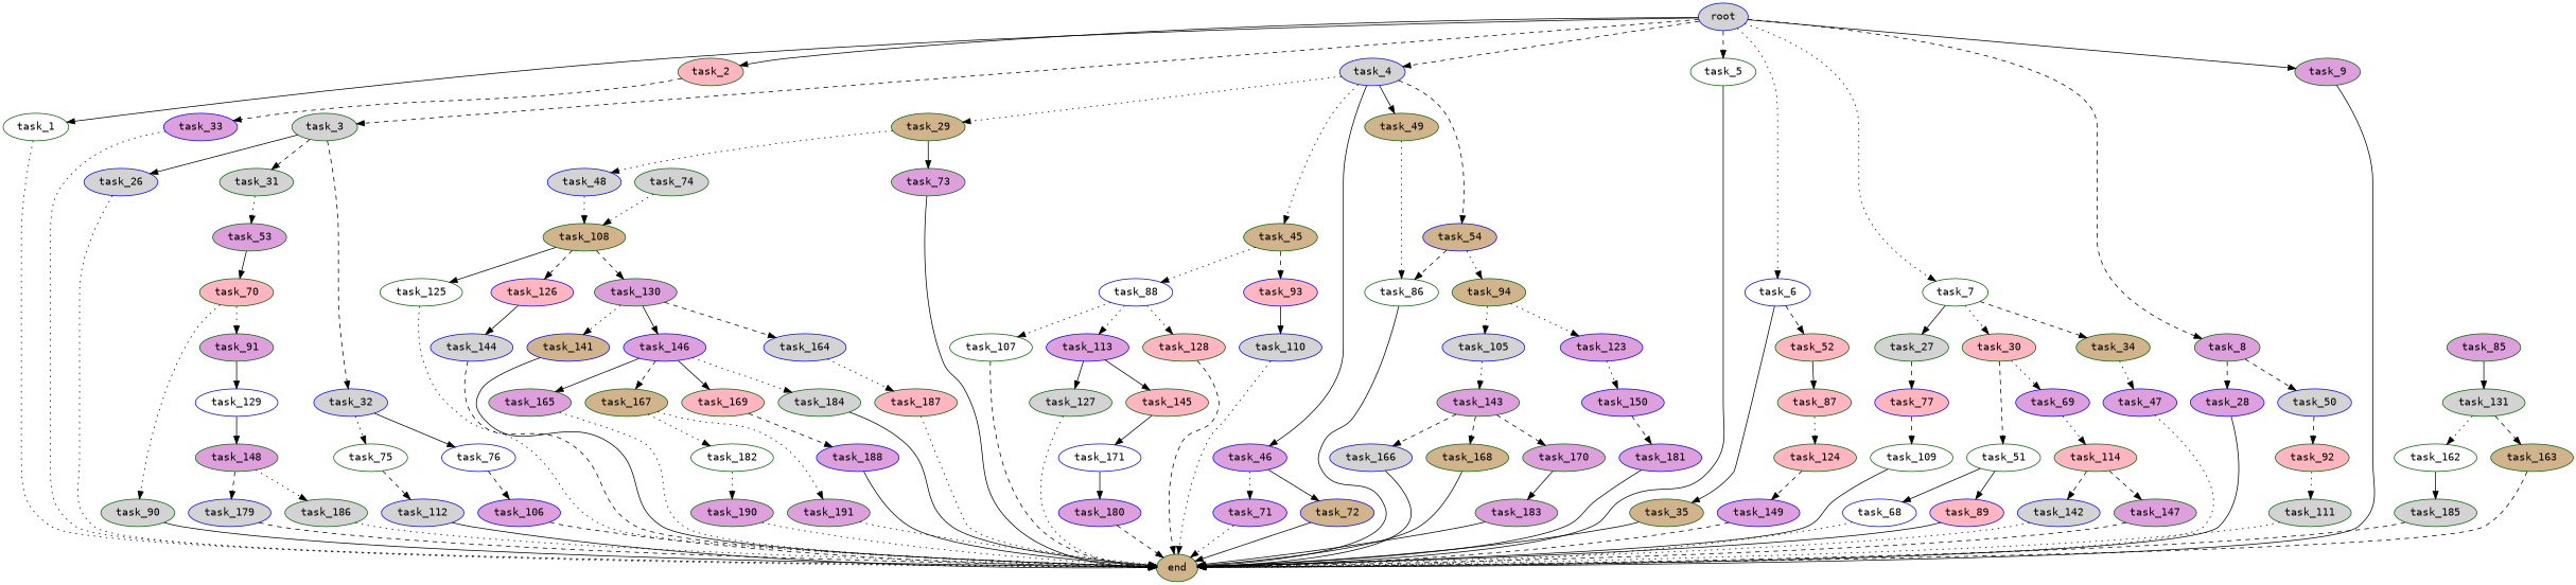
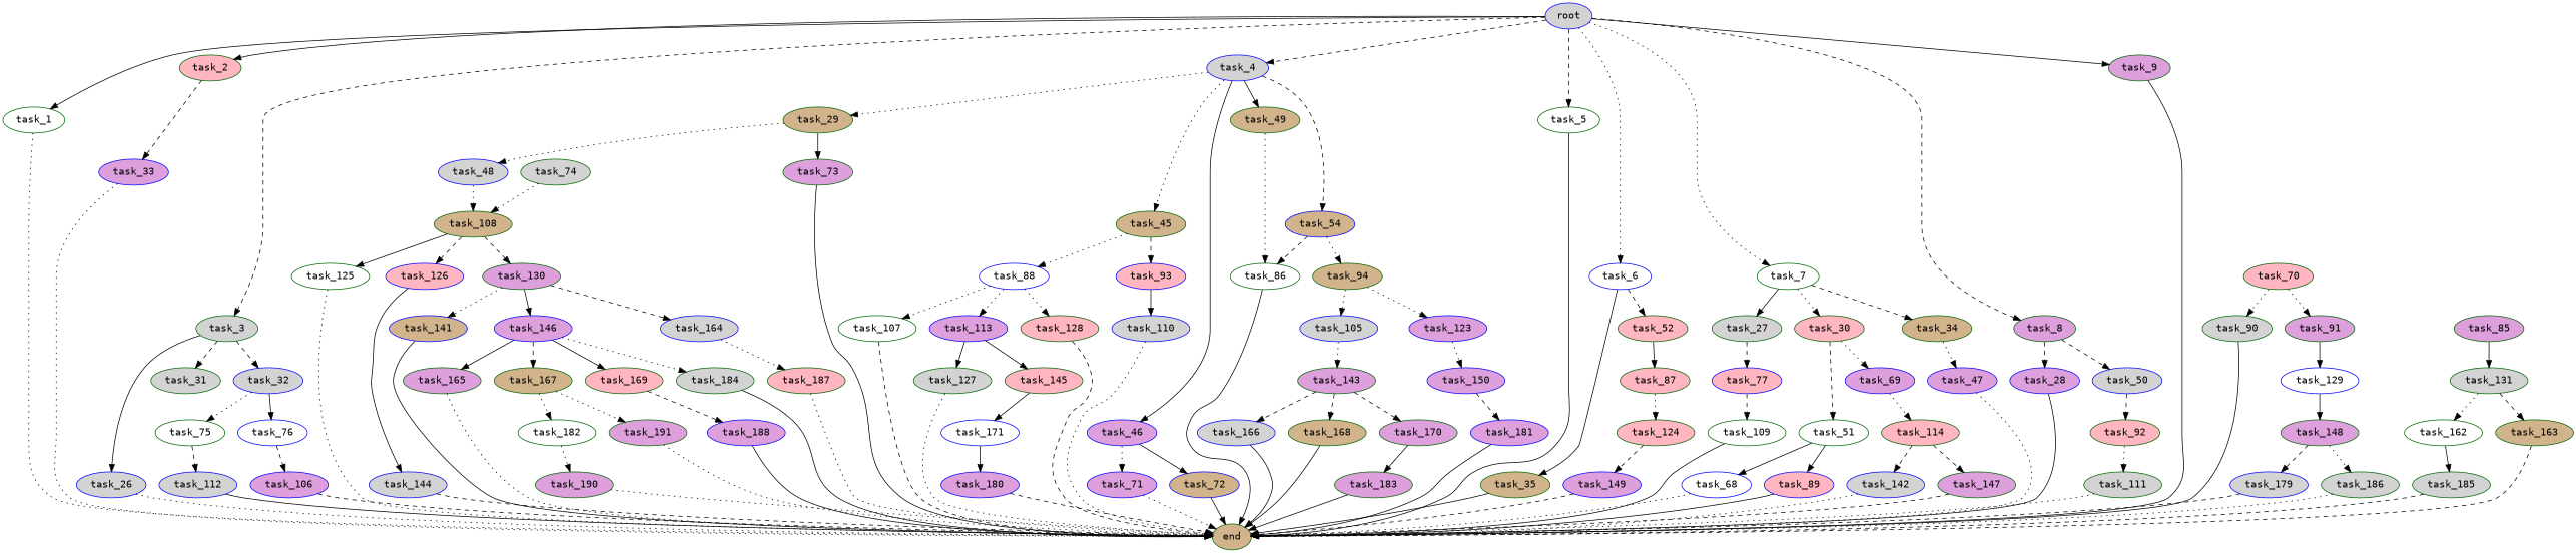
  digraph {
    fontname="DejaVu Sans Mono"
    node [color=darkgreen fillcolor=plum fontname="DejaVu Sans Mono" style=filled]
    edge [fontname="DejaVu Sans Mono" style=dotted]
    root [color=blue fillcolor=lightgrey]
    task_1 [fillcolor=white]
    task_2 [fillcolor=lightpink]
    task_3 [fillcolor=lightgrey]
    task_4 [color=blue fillcolor=lightgrey]
    task_5 [fillcolor=white]
    task_6 [color=blue fillcolor=white]
    task_7 [fillcolor=white]
    task_8
    task_9
    end [fillcolor=tan]
    task_33 [color=blue]
    task_26 [color=blue fillcolor=lightgrey]
    task_31 [fillcolor=lightgrey]
    task_32 [color=blue fillcolor=lightgrey]
    task_29 [fillcolor=tan]
    task_45 [fillcolor=tan]
    task_46 [color=blue]
    task_49 [fillcolor=tan]
    task_54 [color=blue fillcolor=tan]
    task_35 [fillcolor=tan]
    task_52 [fillcolor=lightpink]
    task_27 [fillcolor=lightgrey]
    task_30 [fillcolor=lightpink]
    task_34 [fillcolor=tan]
    task_28 [color=blue]
    task_50 [color=blue fillcolor=lightgrey]
-   task_53
    task_75 [fillcolor=white]
    task_76 [color=blue fillcolor=white]
    task_48 [color=blue fillcolor=lightgrey]
    task_73
    task_88 [color=blue fillcolor=white]
    task_93 [color=blue fillcolor=lightpink]
    task_71 [color=blue]
    task_72 [color=blue fillcolor=tan]
    task_86 [fillcolor=white]
    task_94 [fillcolor=tan]
    task_87 [fillcolor=lightpink]
    task_77 [color=blue fillcolor=lightpink]
    task_51 [fillcolor=white]
    task_69 [color=blue]
    task_47 [color=blue]
    task_92 [fillcolor=lightpink]
    task_109 [fillcolor=white]
    task_108 [fillcolor=tan]
    task_68 [color=blue fillcolor=white]
    task_89 [color=blue fillcolor=lightpink]
    task_114 [fillcolor=lightpink]
    task_70 [fillcolor=lightpink]
    task_112 [color=blue fillcolor=lightgrey]
    task_106 [color=blue]
    task_107 [fillcolor=white]
    task_113 [color=blue]
    task_128 [fillcolor=lightpink]
    task_110 [color=blue fillcolor=lightgrey]
    task_74 [fillcolor=lightgrey]
    task_131 [fillcolor=lightgrey]
    task_85
    task_111 [fillcolor=lightgrey]
    task_124 [fillcolor=lightpink]
    task_90 [fillcolor=lightgrey]
    task_91
    task_105 [color=blue fillcolor=lightgrey]
    task_123 [color=blue]
    task_142 [color=blue fillcolor=lightgrey]
    task_147
    task_129 [color=blue fillcolor=white]
    task_125 [fillcolor=white]
    task_126 [color=blue fillcolor=lightpink]
    task_130
    task_162 [fillcolor=white]
    task_163 [fillcolor=tan]
    task_149 [color=blue]
    task_127 [fillcolor=lightgrey]
    task_145 [fillcolor=lightpink]
    task_148
    task_143
    task_150 [color=blue]
    task_166 [color=blue fillcolor=lightgrey]
    task_168 [fillcolor=tan]
    task_170
    task_144 [color=blue fillcolor=lightgrey]
    task_141 [color=blue fillcolor=tan]
    task_146 [color=blue]
    task_164 [color=blue fillcolor=lightgrey]
    task_171 [color=blue fillcolor=white]
    task_181 [color=blue]
    task_179 [color=blue fillcolor=lightgrey]
    task_186 [fillcolor=lightgrey]
    task_165
    task_167 [fillcolor=tan]
    task_169 [fillcolor=lightpink]
    task_184 [fillcolor=lightgrey]
    task_187 [fillcolor=lightpink]
    task_185 [fillcolor=lightgrey]
    task_183
    task_180 [color=blue]
    task_182 [fillcolor=white]
    task_191
    task_188 [color=blue]
    task_190
    root -> task_1 [style=solid]
    root -> task_2 [style=solid]
    root -> task_3 [style=dashed]
    root -> task_4 [style=dashed]
    root -> task_5 [style=dashed]
    root -> task_6
    root -> task_7
    root -> task_8 [style=dashed]
    root -> task_9 [style=solid]
    task_1 -> end
    task_2 -> task_33 [style=dashed]
    task_3 -> task_26 [style=solid]
    task_3 -> task_31 [style=dashed]
    task_3 -> task_32 [style=dashed]
    task_4 -> task_29
    task_4 -> task_45
    task_4 -> task_46 [style=solid]
    task_4 -> task_49 [style=solid]
    task_4 -> task_54 [style=dashed]
    task_5 -> end [style=solid]
    task_6 -> task_35 [style=solid]
    task_6 -> task_52 [style=dashed]
    task_7 -> task_27 [style=solid]
    task_7 -> task_30
    task_7 -> task_34 [style=dashed]
    task_8 -> task_28 [style=dashed]
    task_8 -> task_50 [style=dashed]
    task_9 -> end [style=solid]
    task_33 -> end
    task_26 -> end
-   task_31 -> task_53
    task_32 -> task_75
    task_32 -> task_76 [style=solid]
    task_29 -> task_48
    task_29 -> task_73 [style=solid]
    task_45 -> task_88
    task_45 -> task_93 [style=dashed]
    task_46 -> task_71
    task_46 -> task_72 [style=solid]
    task_49 -> task_86
    task_54 -> task_86 [style=dashed]
    task_54 -> task_94
    task_35 -> end [style=solid]
    task_52 -> task_87 [style=solid]
    task_27 -> task_77 [style=dashed]
    task_30 -> task_51 [style=dashed]
    task_30 -> task_69
    task_34 -> task_47
    task_28 -> end [style=solid]
    task_50 -> task_92 [style=dashed]
-   task_53 -> task_70 [style=solid]
    task_75 -> task_112 [style=dashed]
    task_76 -> task_106 [style=dashed]
    task_48 -> task_108
    task_73 -> end [style=solid]
    task_88 -> task_107
    task_88 -> task_113
    task_88 -> task_128
    task_93 -> task_110 [style=solid]
    task_71 -> end
    task_72 -> end [style=solid]
    task_86 -> end [style=solid]
    task_94 -> task_105
    task_94 -> task_123
    task_87 -> task_124
    task_77 -> task_109 [style=dashed]
    task_51 -> task_68 [style=solid]
    task_51 -> task_89 [style=solid]
    task_69 -> task_114
    task_47 -> end
    task_92 -> task_111
    task_109 -> end [style=solid]
    task_108 -> task_125 [style=solid]
    task_108 -> task_126 [style=dashed]
    task_108 -> task_130 [style=dashed]
    task_68 -> end
    task_89 -> end [style=solid]
    task_114 -> task_142 [style=dashed]
    task_114 -> task_147 [style=dashed]
    task_70 -> task_90
    task_70 -> task_91
    task_112 -> end [style=solid]
    task_106 -> end [style=dashed]
    task_107 -> end [style=dashed]
    task_113 -> task_127 [style=solid]
    task_113 -> task_145 [style=solid]
    task_128 -> end [style=dashed]
    task_110 -> end
    task_74 -> task_108
    task_131 -> task_162
    task_131 -> task_163 [style=dashed]
    task_85 -> task_131 [style=solid]
    task_111 -> end
    task_124 -> task_149 [style=dashed]
    task_90 -> end [style=solid]
    task_91 -> task_129 [style=solid]
    task_105 -> task_143
    task_123 -> task_150
    task_142 -> end
    task_147 -> end [style=dashed]
    task_129 -> task_148 [style=solid]
    task_125 -> end
    task_126 -> task_144 [style=solid]
    task_130 -> task_141
    task_130 -> task_146 [style=solid]
    task_130 -> task_164 [style=dashed]
    task_162 -> task_185 [style=solid]
    task_163 -> end [style=dashed]
    task_149 -> end [style=dashed]
    task_127 -> end
    task_145 -> task_171 [style=solid]
    task_148 -> task_179 [style=dashed]
    task_148 -> task_186
    task_143 -> task_166 [style=dashed]
    task_143 -> task_168 [style=dashed]
    task_143 -> task_170 [style=dashed]
    task_150 -> task_181 [style=dashed]
    task_166 -> end [style=solid]
    task_168 -> end [style=solid]
    task_170 -> task_183 [style=solid]
    task_144 -> end [style=dashed]
    task_141 -> end [style=solid]
    task_146 -> task_165 [style=solid]
    task_146 -> task_167 [style=dashed]
    task_146 -> task_169 [style=solid]
    task_146 -> task_184
    task_164 -> task_187
    task_171 -> task_180 [style=solid]
    task_181 -> end [style=solid]
    task_179 -> end [style=dashed]
    task_186 -> end
    task_165 -> end
    task_167 -> task_182
    task_167 -> task_191
    task_169 -> task_188 [style=dashed]
    task_184 -> end [style=solid]
    task_187 -> end
    task_185 -> end [style=dashed]
    task_183 -> end [style=solid]
    task_180 -> end [style=dashed]
    task_182 -> task_190
    task_191 -> end
    task_188 -> end [style=solid]
    task_190 -> end
  }
